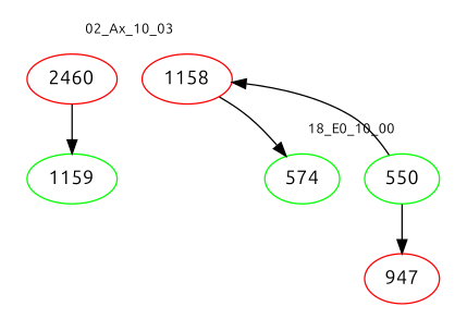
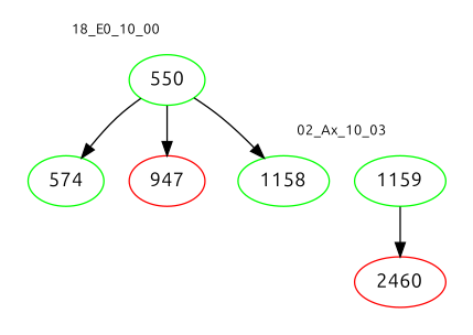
  digraph {
    fontname=Ubuntu
    node [color=green fontname=Ubuntu]
    edge [color=black fontname=Ubuntu]
    n1 [label=1159]
-   n2 [color=red label=1158]
+   n2 [label=1158]
    n3 [color=red label=2460]
    n4 [label=550]
    n5 [label=574]
    n6 [color=red label=947]
    subgraph cluster_1 {
      color=white
      fontsize=10
      label="02_Ax_10_03"
      n1
      n2
      n3
    }
    subgraph cluster_2 {
      color=white
      fontsize=10
      label="18_E0_10_00"
      n4
      n5
      n6
    }
-   n3 -> n1
+   n1 -> n3
    n4 -> n2
-   n2 -> n5
+   n4 -> n5
    n4 -> n6
  }
